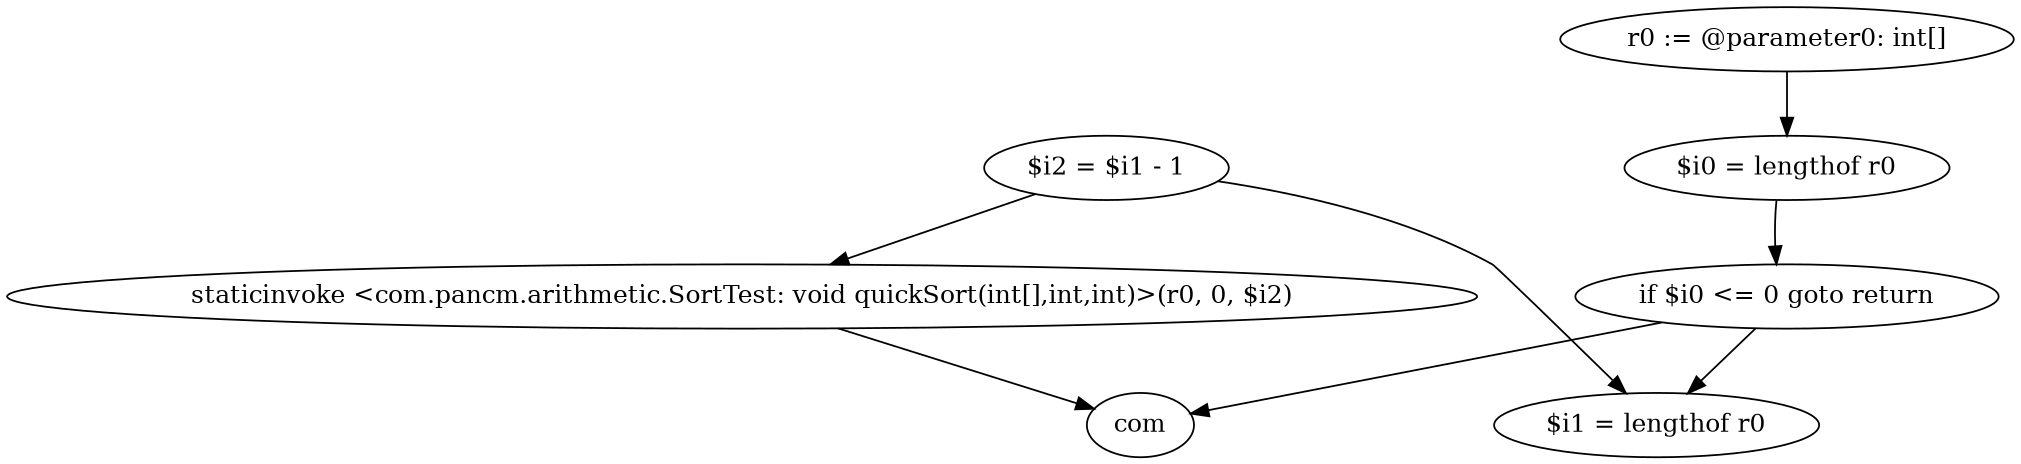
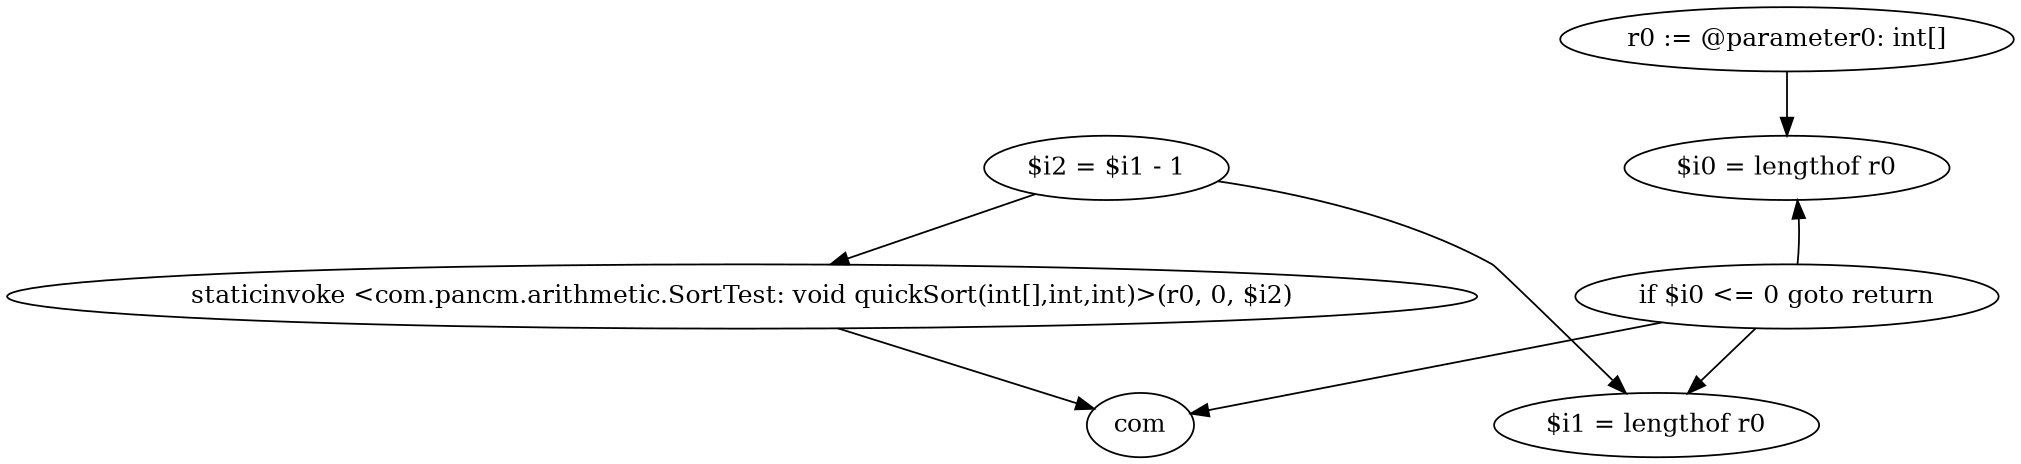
  digraph {
    "r0 := @parameter0: int[]"
    "$i0 = lengthof r0"
    "if $i0 <= 0 goto return"
    "$i1 = lengthof r0"
    n5 [label=com]
    "$i2 = $i1 - 1"
    "staticinvoke <com.pancm.arithmetic.SortTest: void quickSort(int[],int,int)>(r0, 0, $i2)"
    "r0 := @parameter0: int[]" -> "$i0 = lengthof r0"
-   "$i0 = lengthof r0" -> "if $i0 <= 0 goto return"
+   "if $i0 <= 0 goto return" -> "$i0 = lengthof r0"
    "if $i0 <= 0 goto return" -> "$i1 = lengthof r0"
    "if $i0 <= 0 goto return" -> n5
    "$i2 = $i1 - 1" -> "$i1 = lengthof r0"
    "$i2 = $i1 - 1" -> "staticinvoke <com.pancm.arithmetic.SortTest: void quickSort(int[],int,int)>(r0, 0, $i2)"
    "staticinvoke <com.pancm.arithmetic.SortTest: void quickSort(int[],int,int)>(r0, 0, $i2)" -> n5
  }
